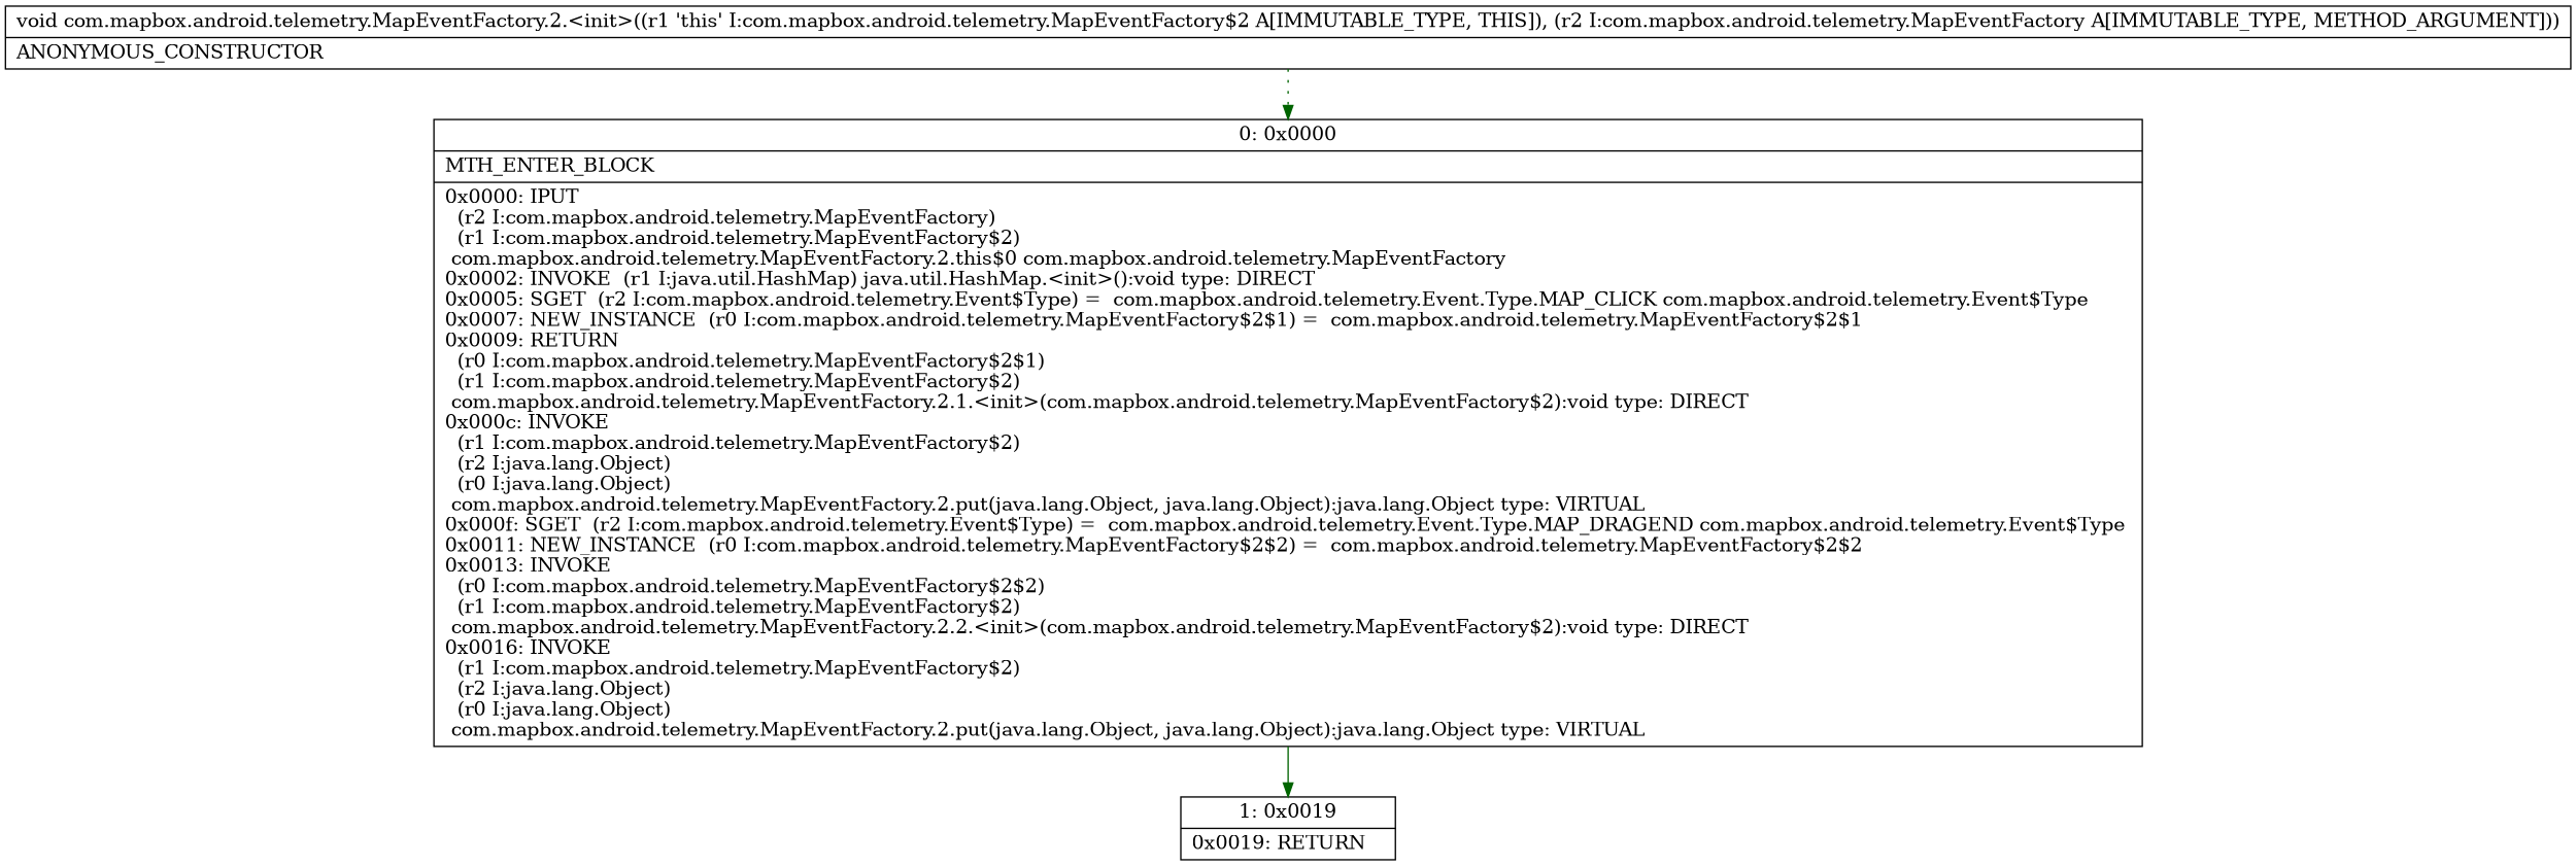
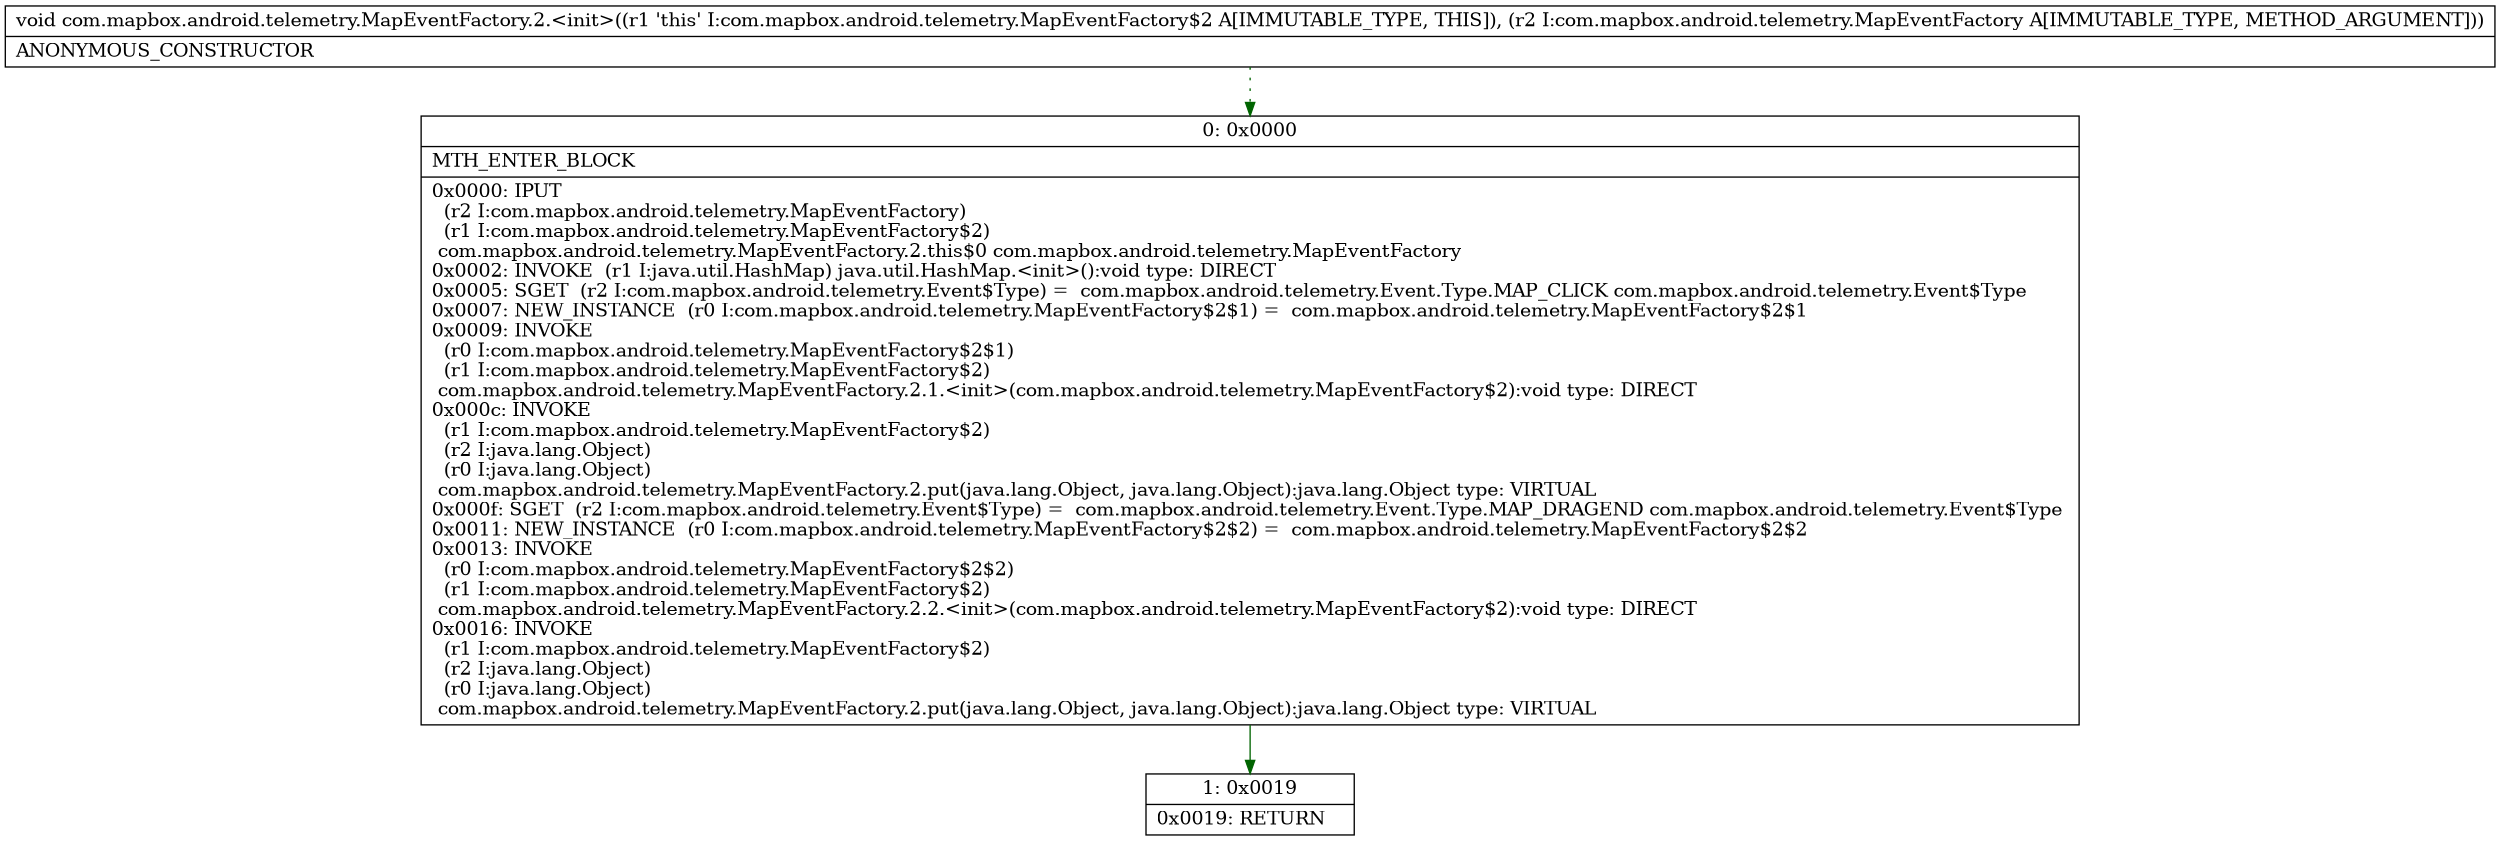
  digraph {
    node [shape=record]
    edge [color=darkgreen]
-   n1 [label="{0\:\ 0x0000|MTH_ENTER_BLOCK\l|0x0000: IPUT  \l  (r2 I:com.mapbox.android.telemetry.MapEventFactory)\l  (r1 I:com.mapbox.android.telemetry.MapEventFactory$2)\l com.mapbox.android.telemetry.MapEventFactory.2.this$0 com.mapbox.android.telemetry.MapEventFactory \l0x0002: INVOKE  (r1 I:java.util.HashMap) java.util.HashMap.\<init\>():void type: DIRECT \l0x0005: SGET  (r2 I:com.mapbox.android.telemetry.Event$Type) =  com.mapbox.android.telemetry.Event.Type.MAP_CLICK com.mapbox.android.telemetry.Event$Type \l0x0007: NEW_INSTANCE  (r0 I:com.mapbox.android.telemetry.MapEventFactory$2$1) =  com.mapbox.android.telemetry.MapEventFactory$2$1 \l0x0009: RETURN  \l  (r0 I:com.mapbox.android.telemetry.MapEventFactory$2$1)\l  (r1 I:com.mapbox.android.telemetry.MapEventFactory$2)\l com.mapbox.android.telemetry.MapEventFactory.2.1.\<init\>(com.mapbox.android.telemetry.MapEventFactory$2):void type: DIRECT \l0x000c: INVOKE  \l  (r1 I:com.mapbox.android.telemetry.MapEventFactory$2)\l  (r2 I:java.lang.Object)\l  (r0 I:java.lang.Object)\l com.mapbox.android.telemetry.MapEventFactory.2.put(java.lang.Object, java.lang.Object):java.lang.Object type: VIRTUAL \l0x000f: SGET  (r2 I:com.mapbox.android.telemetry.Event$Type) =  com.mapbox.android.telemetry.Event.Type.MAP_DRAGEND com.mapbox.android.telemetry.Event$Type \l0x0011: NEW_INSTANCE  (r0 I:com.mapbox.android.telemetry.MapEventFactory$2$2) =  com.mapbox.android.telemetry.MapEventFactory$2$2 \l0x0013: INVOKE  \l  (r0 I:com.mapbox.android.telemetry.MapEventFactory$2$2)\l  (r1 I:com.mapbox.android.telemetry.MapEventFactory$2)\l com.mapbox.android.telemetry.MapEventFactory.2.2.\<init\>(com.mapbox.android.telemetry.MapEventFactory$2):void type: DIRECT \l0x0016: INVOKE  \l  (r1 I:com.mapbox.android.telemetry.MapEventFactory$2)\l  (r2 I:java.lang.Object)\l  (r0 I:java.lang.Object)\l com.mapbox.android.telemetry.MapEventFactory.2.put(java.lang.Object, java.lang.Object):java.lang.Object type: VIRTUAL \l}"]
+   n1 [label="{0\:\ 0x0000|MTH_ENTER_BLOCK\l|0x0000: IPUT  \l  (r2 I:com.mapbox.android.telemetry.MapEventFactory)\l  (r1 I:com.mapbox.android.telemetry.MapEventFactory$2)\l com.mapbox.android.telemetry.MapEventFactory.2.this$0 com.mapbox.android.telemetry.MapEventFactory \l0x0002: INVOKE  (r1 I:java.util.HashMap) java.util.HashMap.\<init\>():void type: DIRECT \l0x0005: SGET  (r2 I:com.mapbox.android.telemetry.Event$Type) =  com.mapbox.android.telemetry.Event.Type.MAP_CLICK com.mapbox.android.telemetry.Event$Type \l0x0007: NEW_INSTANCE  (r0 I:com.mapbox.android.telemetry.MapEventFactory$2$1) =  com.mapbox.android.telemetry.MapEventFactory$2$1 \l0x0009: INVOKE  \l  (r0 I:com.mapbox.android.telemetry.MapEventFactory$2$1)\l  (r1 I:com.mapbox.android.telemetry.MapEventFactory$2)\l com.mapbox.android.telemetry.MapEventFactory.2.1.\<init\>(com.mapbox.android.telemetry.MapEventFactory$2):void type: DIRECT \l0x000c: INVOKE  \l  (r1 I:com.mapbox.android.telemetry.MapEventFactory$2)\l  (r2 I:java.lang.Object)\l  (r0 I:java.lang.Object)\l com.mapbox.android.telemetry.MapEventFactory.2.put(java.lang.Object, java.lang.Object):java.lang.Object type: VIRTUAL \l0x000f: SGET  (r2 I:com.mapbox.android.telemetry.Event$Type) =  com.mapbox.android.telemetry.Event.Type.MAP_DRAGEND com.mapbox.android.telemetry.Event$Type \l0x0011: NEW_INSTANCE  (r0 I:com.mapbox.android.telemetry.MapEventFactory$2$2) =  com.mapbox.android.telemetry.MapEventFactory$2$2 \l0x0013: INVOKE  \l  (r0 I:com.mapbox.android.telemetry.MapEventFactory$2$2)\l  (r1 I:com.mapbox.android.telemetry.MapEventFactory$2)\l com.mapbox.android.telemetry.MapEventFactory.2.2.\<init\>(com.mapbox.android.telemetry.MapEventFactory$2):void type: DIRECT \l0x0016: INVOKE  \l  (r1 I:com.mapbox.android.telemetry.MapEventFactory$2)\l  (r2 I:java.lang.Object)\l  (r0 I:java.lang.Object)\l com.mapbox.android.telemetry.MapEventFactory.2.put(java.lang.Object, java.lang.Object):java.lang.Object type: VIRTUAL \l}"]
    n2 [label="{1\:\ 0x0019|0x0019: RETURN   \l}"]
    n3 [label="{void com.mapbox.android.telemetry.MapEventFactory.2.\<init\>((r1 'this' I:com.mapbox.android.telemetry.MapEventFactory$2 A[IMMUTABLE_TYPE, THIS]), (r2 I:com.mapbox.android.telemetry.MapEventFactory A[IMMUTABLE_TYPE, METHOD_ARGUMENT]))  | ANONYMOUS_CONSTRUCTOR\l}"]
    n1 -> n2 [style=solid]
    n3 -> n1 [style=dotted]
  }
